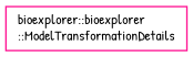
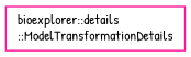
  digraph {
    rankdir=LR
    fontname="Patrick Hand"
-   n1 [color=deeppink fillcolor=white fontname="Patrick Hand" fontsize=10 height=0.2 label="bioexplorer::bioexplorer\l::ModelTransformationDetails" shape=record style=filled width=0.4]
+   n1 [color=deeppink fillcolor=white fontname="Patrick Hand" fontsize=10 height=0.2 label="bioexplorer::details\l::ModelTransformationDetails" shape=record style=filled width=0.4]
  }
